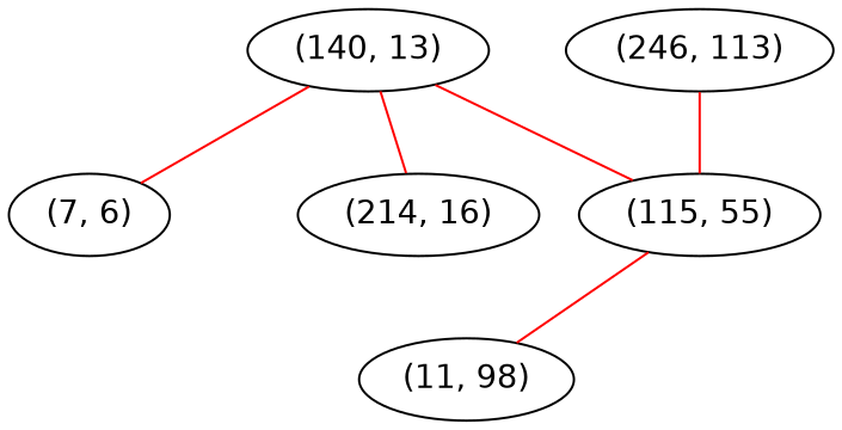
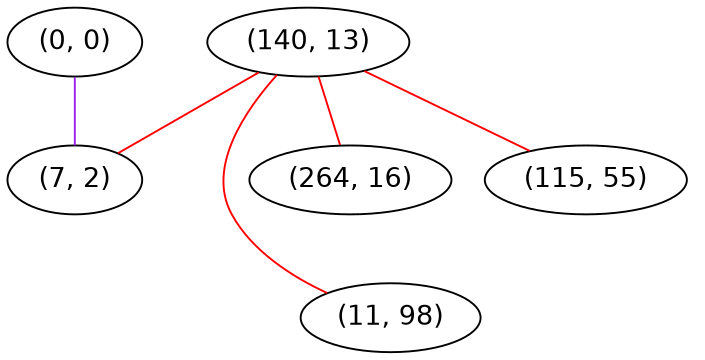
  graph {
    fontname="DejaVu Sans"
    node [fontname="DejaVu Sans"]
    edge [color=red fontname="DejaVu Sans" weight=1]
-   "(7, 6)"
+   "(0, 0)"
+   "(7, 6)" [label="(7, 2)"]
    "(140, 13)"
    n4 [label="(115, 55)"]
-   "(264, 16)" [label="(214, 16)"]
+   "(264, 16)"
    "(11, 98)"
-   "(246, 113)"
+   "(0, 0)" -- "(7, 6)" [color=purple weight=4]
    "(140, 13)" -- "(7, 6)"
    "(140, 13)" -- n4
    "(140, 13)" -- "(264, 16)"
-   n4 -- "(11, 98)"
-   "(246, 113)" -- n4
+   "(140, 13)" -- "(11, 98)"
  }
